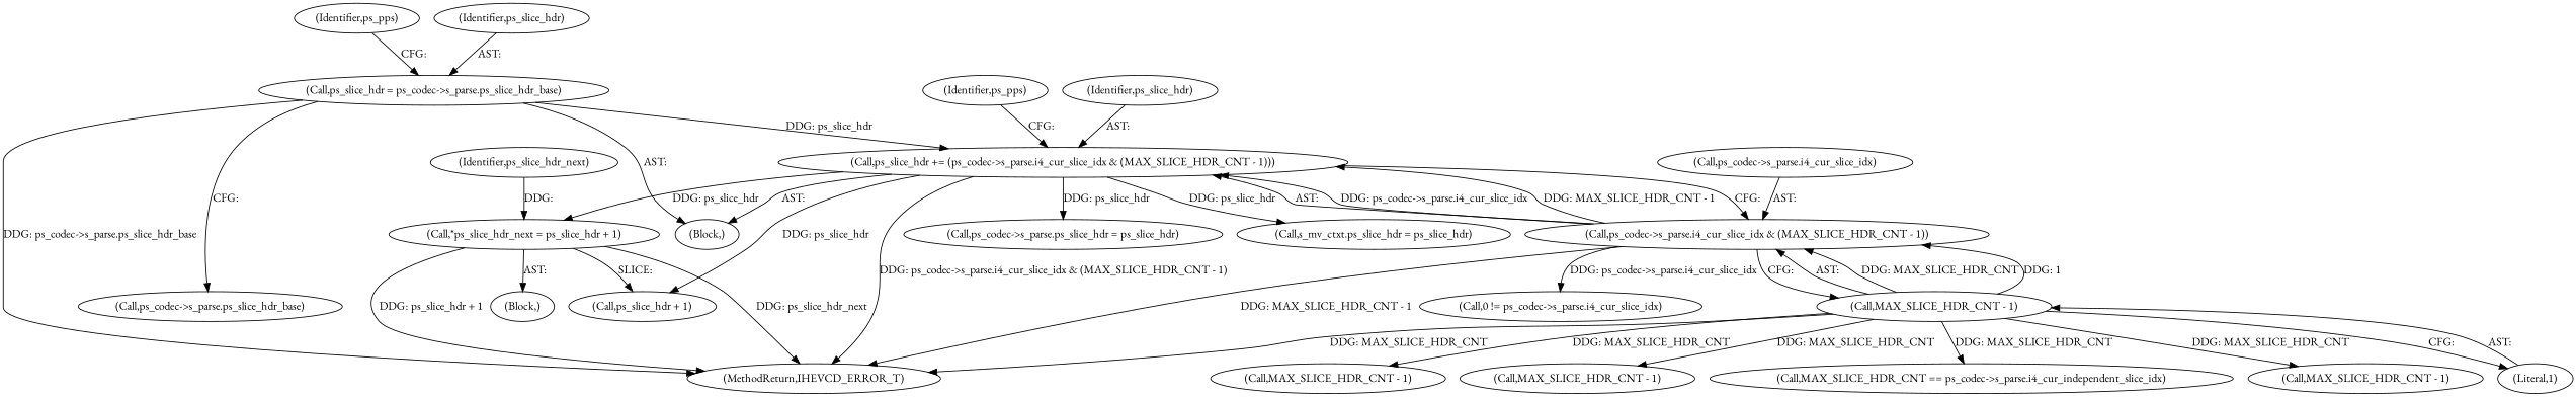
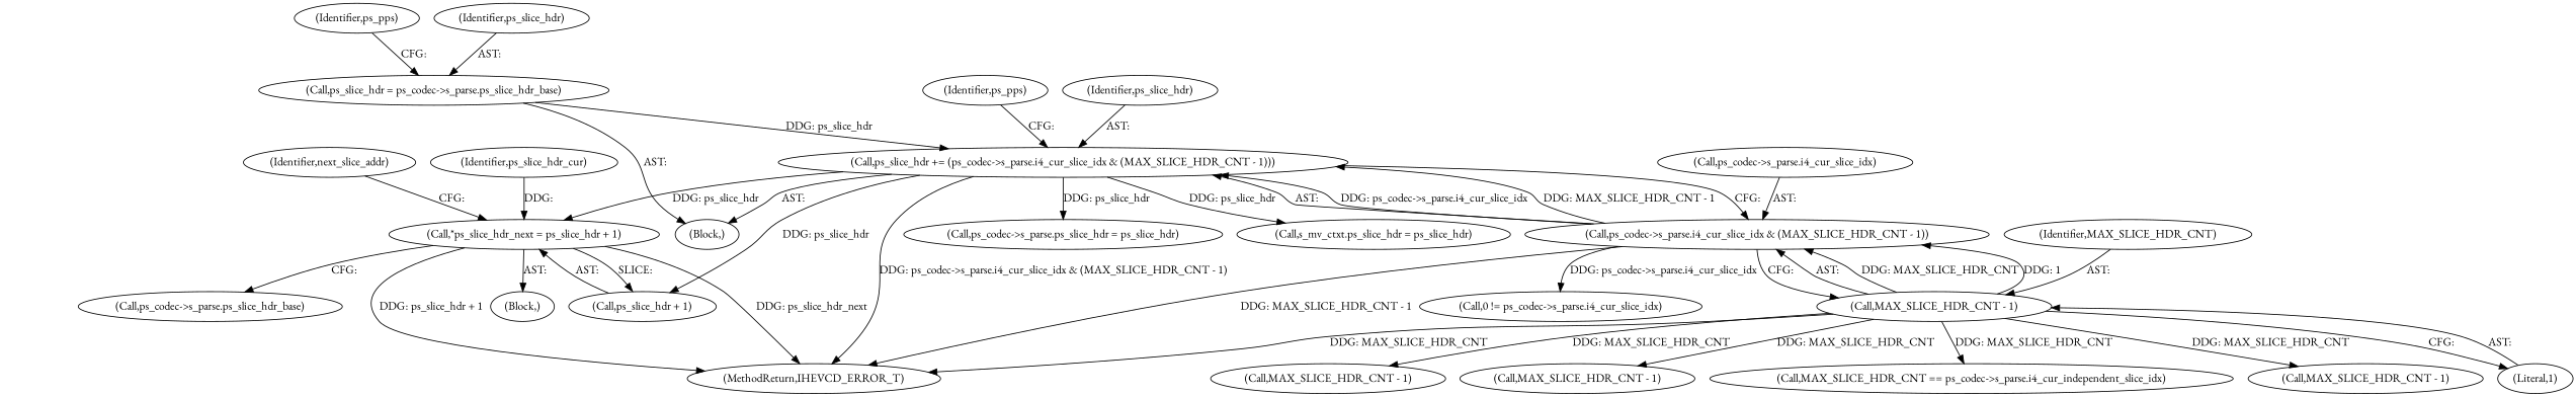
  digraph {
    fontname="EB Garamond"
    node [fontname="EB Garamond"]
    edge [fontname="EB Garamond"]
    n1 [label="(Call,*ps_slice_hdr_next = ps_slice_hdr + 1)"]
    n2 [label="(Block,)"]
    n3 [label="(MethodReturn,IHEVCD_ERROR_T)"]
    n4 [label="(Call,ps_slice_hdr + 1)"]
    n5 [label="(Call,ps_slice_hdr += (ps_codec->s_parse.i4_cur_slice_idx & (MAX_SLICE_HDR_CNT - 1)))"]
    n6 [label="(Call,ps_codec->s_parse.i4_cur_slice_idx & (MAX_SLICE_HDR_CNT - 1))"]
    n7 [label="(Call,ps_codec->s_parse.ps_slice_hdr = ps_slice_hdr)"]
    n8 [label="(Call,s_mv_ctxt.ps_slice_hdr = ps_slice_hdr)"]
    n9 [label="(Block,)"]
    n10 [label="(Call,MAX_SLICE_HDR_CNT - 1)"]
    n11 [label="(Call,0 != ps_codec->s_parse.i4_cur_slice_idx)"]
    n12 [label="(Call,MAX_SLICE_HDR_CNT - 1)"]
    n13 [label="(Call,MAX_SLICE_HDR_CNT == ps_codec->s_parse.i4_cur_independent_slice_idx)"]
    n14 [label="(Call,MAX_SLICE_HDR_CNT - 1)"]
    n15 [label="(Literal,1)"]
    n16 [label="(Call,MAX_SLICE_HDR_CNT - 1)"]
    n17 [label="(Call,ps_slice_hdr = ps_codec->s_parse.ps_slice_hdr_base)"]
    n18 [label="(Call,ps_codec->s_parse.ps_slice_hdr_base)"]
    n19 [label="(Identifier,ps_pps)"]
    n20 [label="(Identifier,ps_pps)"]
-   n22 [label="(Identifier,ps_slice_hdr_next)"]
+   n21 [label="(Identifier,next_slice_addr)"]
+   n22 [label="(Identifier,ps_slice_hdr_cur)"]
    n23 [label="(Identifier,ps_slice_hdr)"]
    n24 [label="(Call,ps_codec->s_parse.i4_cur_slice_idx)"]
+   n25 [label="(Identifier,MAX_SLICE_HDR_CNT)"]
    n26 [label="(Identifier,ps_slice_hdr)"]
    n1 -> n2 [label="AST: "]
    n1 -> n3 [label="DDG: ps_slice_hdr + 1"]
    n1 -> n3 [label="DDG: ps_slice_hdr_next"]
    n1 -> n4 [label="SLICE: "]
+   n4 -> n1 [label="AST: "]
    n5 -> n1 [label="DDG: ps_slice_hdr"]
    n5 -> n3 [label="DDG: ps_codec->s_parse.i4_cur_slice_idx & (MAX_SLICE_HDR_CNT - 1)"]
    n5 -> n4 [label="DDG: ps_slice_hdr"]
    n5 -> n6 [label="CFG: "]
    n5 -> n7 [label="DDG: ps_slice_hdr"]
    n5 -> n8 [label="DDG: ps_slice_hdr"]
    n5 -> n9 [label="AST: "]
    n6 -> n3 [label="DDG: MAX_SLICE_HDR_CNT - 1"]
    n6 -> n5 [label="AST: "]
    n6 -> n5 [label="DDG: ps_codec->s_parse.i4_cur_slice_idx"]
    n6 -> n5 [label="DDG: MAX_SLICE_HDR_CNT - 1"]
    n6 -> n10 [label="CFG: "]
    n6 -> n11 [label="DDG: ps_codec->s_parse.i4_cur_slice_idx"]
    n10 -> n3 [label="DDG: MAX_SLICE_HDR_CNT"]
    n10 -> n6 [label="AST: "]
    n10 -> n6 [label="DDG: MAX_SLICE_HDR_CNT"]
    n10 -> n6 [label="DDG: 1"]
    n10 -> n12 [label="DDG: MAX_SLICE_HDR_CNT"]
    n10 -> n13 [label="DDG: MAX_SLICE_HDR_CNT"]
    n10 -> n14 [label="DDG: MAX_SLICE_HDR_CNT"]
    n10 -> n15 [label="CFG: "]
    n10 -> n16 [label="DDG: MAX_SLICE_HDR_CNT"]
    n15 -> n10 [label="AST: "]
-   n17 -> n3 [label="DDG: ps_codec->s_parse.ps_slice_hdr_base"]
    n17 -> n5 [label="DDG: ps_slice_hdr"]
    n17 -> n9 [label="AST: "]
-   n17 -> n18 [label="CFG: "]
+   n1 -> n18 [label="CFG: "]
    n19 -> n17 [label="CFG: "]
    n20 -> n5 [label="CFG: "]
+   n21 -> n1 [label="CFG: "]
    n22 -> n1 [label="DDG: "]
    n23 -> n5 [label="AST: "]
    n24 -> n6 [label="AST: "]
+   n25 -> n10 [label="AST: "]
    n26 -> n17 [label="AST: "]
  }
